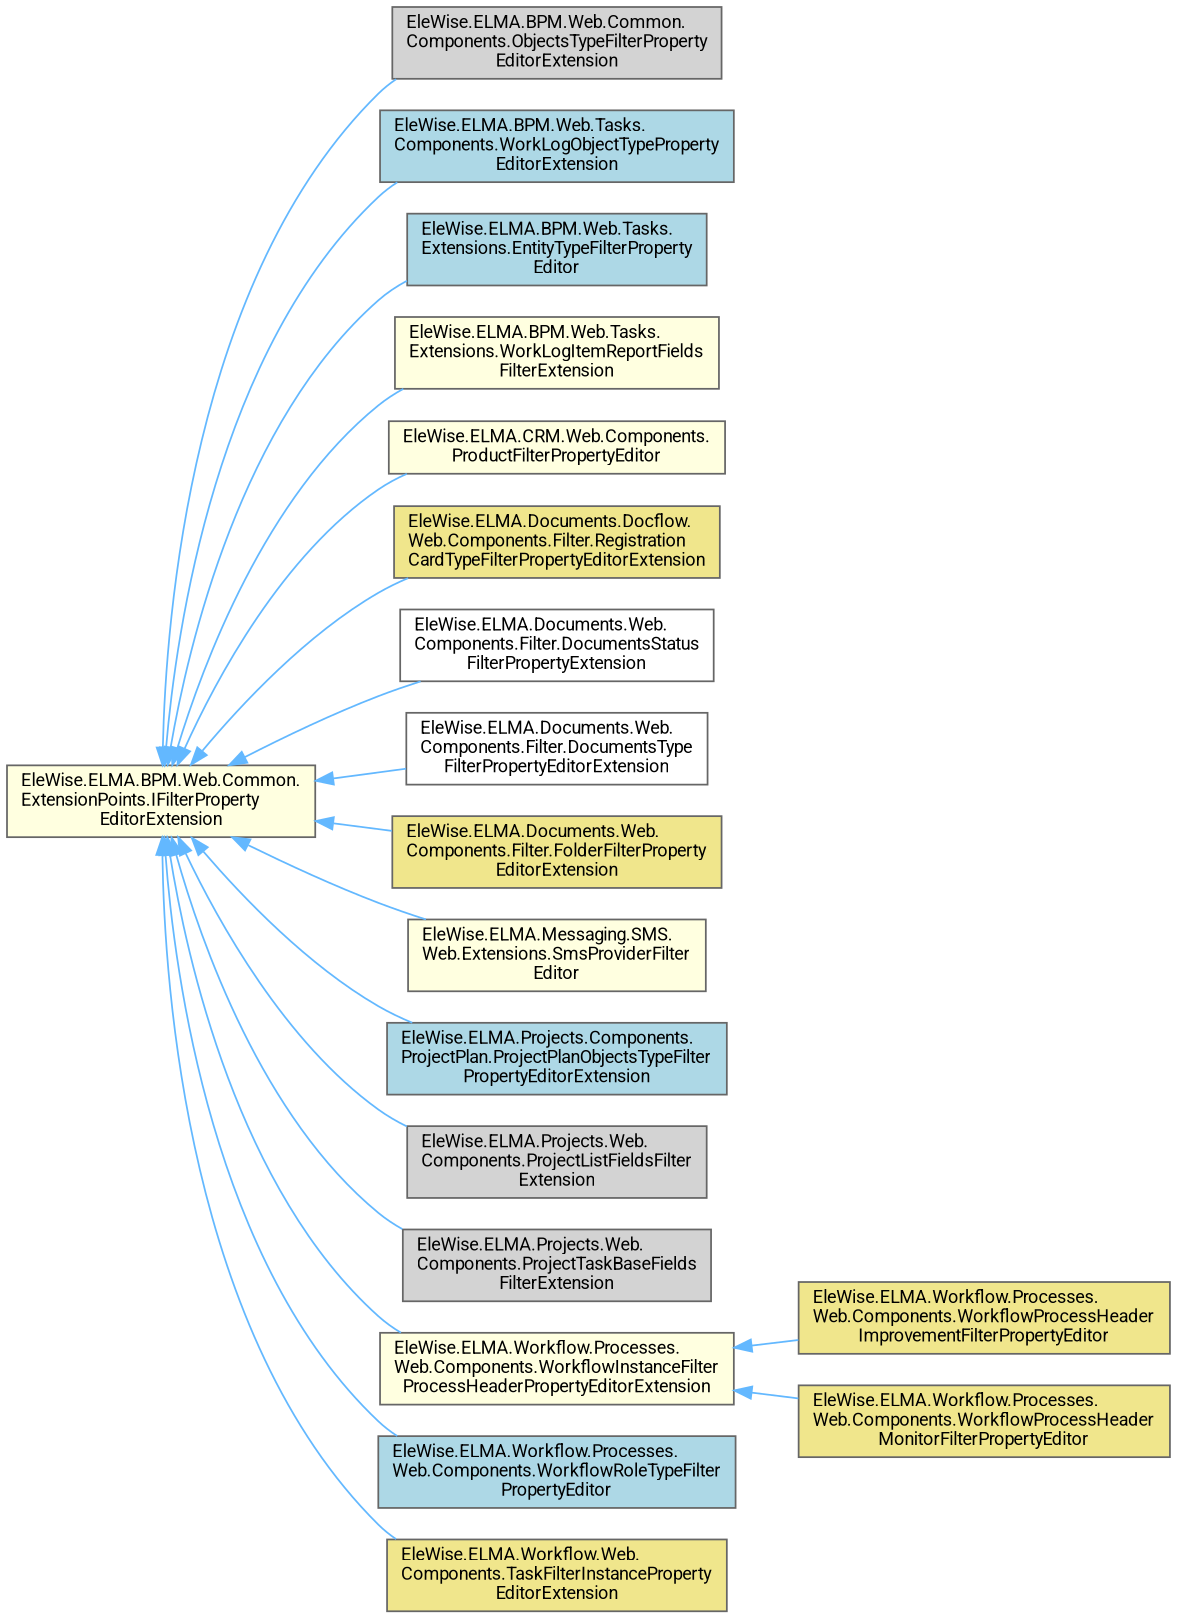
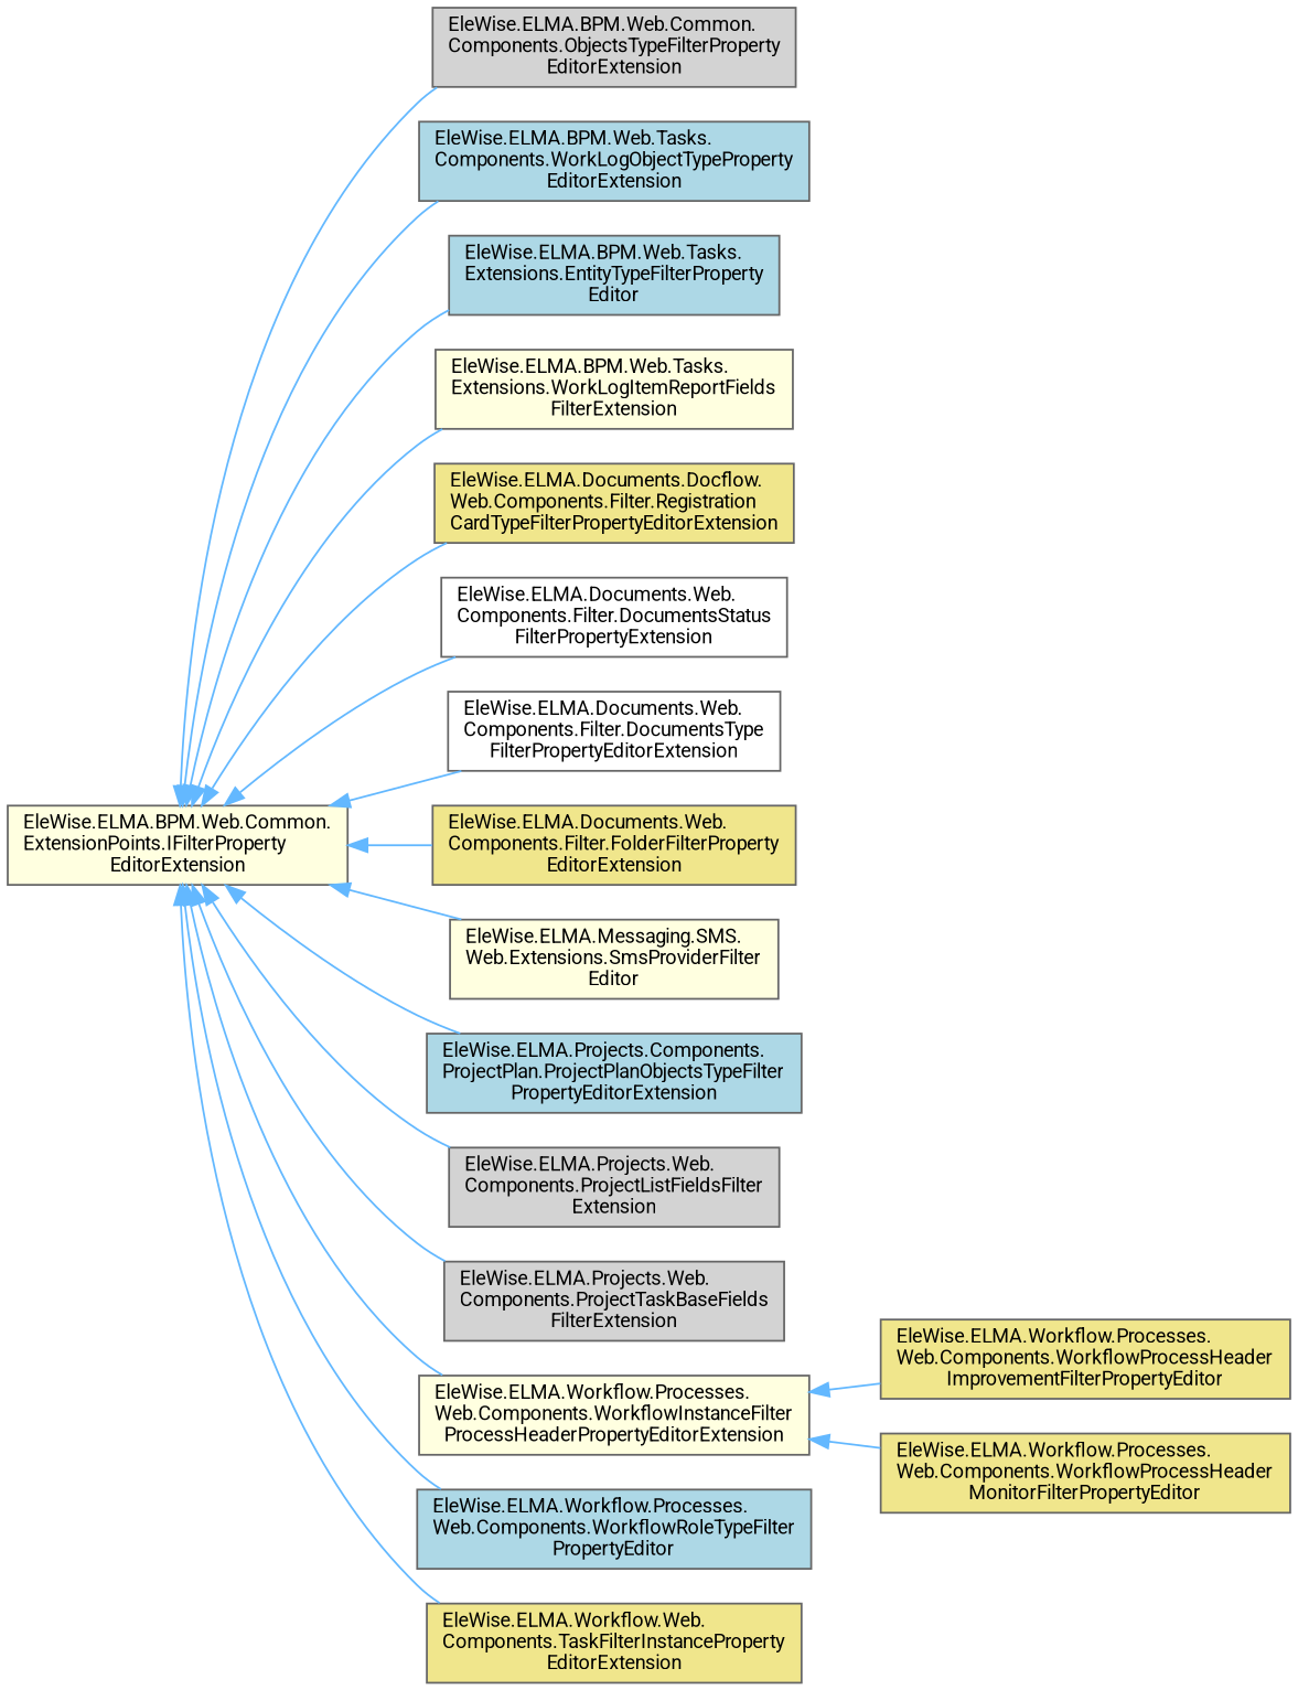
  digraph {
    rankdir=LR
    fontname=Roboto
    node [color=grey40 fillcolor=lightyellow fontname=Roboto fontsize=10 shape=box style=filled]
    edge [color=steelblue1 dir=back fontname=Roboto fontsize=10 labelfontname=Helvetica labelfontsize=10 style=solid]
    n1 [height=0.2 label="EleWise.ELMA.BPM.Web.Common.\lExtensionPoints.IFilterProperty\lEditorExtension" width=0.4]
    n2 [fillcolor=lightgrey height=0.2 label="EleWise.ELMA.BPM.Web.Common.\lComponents.ObjectsTypeFilterProperty\lEditorExtension" width=0.4]
    n3 [fillcolor=lightblue height=0.2 label="EleWise.ELMA.BPM.Web.Tasks.\lComponents.WorkLogObjectTypeProperty\lEditorExtension" width=0.4]
    n4 [fillcolor=lightblue height=0.2 label="EleWise.ELMA.BPM.Web.Tasks.\lExtensions.EntityTypeFilterProperty\lEditor" width=0.4]
    n5 [height=0.2 label="EleWise.ELMA.BPM.Web.Tasks.\lExtensions.WorkLogItemReportFields\lFilterExtension" width=0.4]
-   n6 [height=0.2 label="EleWise.ELMA.CRM.Web.Components.\lProductFilterPropertyEditor" width=0.4]
    n7 [fillcolor=khaki height=0.2 label="EleWise.ELMA.Documents.Docflow.\lWeb.Components.Filter.Registration\lCardTypeFilterPropertyEditorExtension" width=0.4]
    n8 [fillcolor=white height=0.2 label="EleWise.ELMA.Documents.Web.\lComponents.Filter.DocumentsStatus\lFilterPropertyExtension" width=0.4]
    n9 [fillcolor=white height=0.2 label="EleWise.ELMA.Documents.Web.\lComponents.Filter.DocumentsType\lFilterPropertyEditorExtension" width=0.4]
    n10 [fillcolor=khaki height=0.2 label="EleWise.ELMA.Documents.Web.\lComponents.Filter.FolderFilterProperty\lEditorExtension" width=0.4]
    n11 [height=0.2 label="EleWise.ELMA.Messaging.SMS.\lWeb.Extensions.SmsProviderFilter\lEditor" width=0.4]
    n12 [fillcolor=lightblue height=0.2 label="EleWise.ELMA.Projects.Components.\lProjectPlan.ProjectPlanObjectsTypeFilter\lPropertyEditorExtension" width=0.4]
    n13 [fillcolor=lightgrey height=0.2 label="EleWise.ELMA.Projects.Web.\lComponents.ProjectListFieldsFilter\lExtension" width=0.4]
    n14 [fillcolor=lightgrey height=0.2 label="EleWise.ELMA.Projects.Web.\lComponents.ProjectTaskBaseFields\lFilterExtension" width=0.4]
    n15 [height=0.2 label="EleWise.ELMA.Workflow.Processes.\lWeb.Components.WorkflowInstanceFilter\lProcessHeaderPropertyEditorExtension" width=0.4]
    n16 [fillcolor=lightblue height=0.2 label="EleWise.ELMA.Workflow.Processes.\lWeb.Components.WorkflowRoleTypeFilter\lPropertyEditor" width=0.4]
    n17 [fillcolor=khaki height=0.2 label="EleWise.ELMA.Workflow.Web.\lComponents.TaskFilterInstanceProperty\lEditorExtension" width=0.4]
    n18 [fillcolor=khaki height=0.2 label="EleWise.ELMA.Workflow.Processes.\lWeb.Components.WorkflowProcessHeader\lImprovementFilterPropertyEditor" width=0.4]
    n19 [fillcolor=khaki height=0.2 label="EleWise.ELMA.Workflow.Processes.\lWeb.Components.WorkflowProcessHeader\lMonitorFilterPropertyEditor" width=0.4]
    n1 -> n2
    n1 -> n3
    n1 -> n4
    n1 -> n5
-   n1 -> n6
    n1 -> n7
    n1 -> n8
    n1 -> n9
    n1 -> n10
    n1 -> n11
    n1 -> n12
    n1 -> n13
    n1 -> n14
    n1 -> n15
    n1 -> n16
    n1 -> n17
    n15 -> n18
    n15 -> n19
  }
